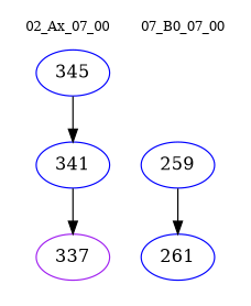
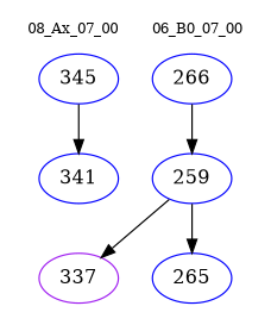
  digraph {
    node [color=blue]
    edge [color=black]
    n1 [label=345]
    n2 [label=341]
    n3 [color=purple label=337]
+   n4 [label=266]
    n5 [label=259]
-   n6 [label=261]
+   n6 [label=265]
    subgraph cluster_1 {
      color=white
      fontsize=10
-     label="02_Ax_07_00"
+     label="08_Ax_07_00"
      n1
      n2
      n3
    }
    subgraph cluster_2 {
      color=white
      fontsize=10
-     label="07_B0_07_00"
+     label="06_B0_07_00"
+     n4
      n5
      n6
    }
    n1 -> n2
-   n2 -> n3
+   n5 -> n3
+   n4 -> n5
    n5 -> n6
  }
